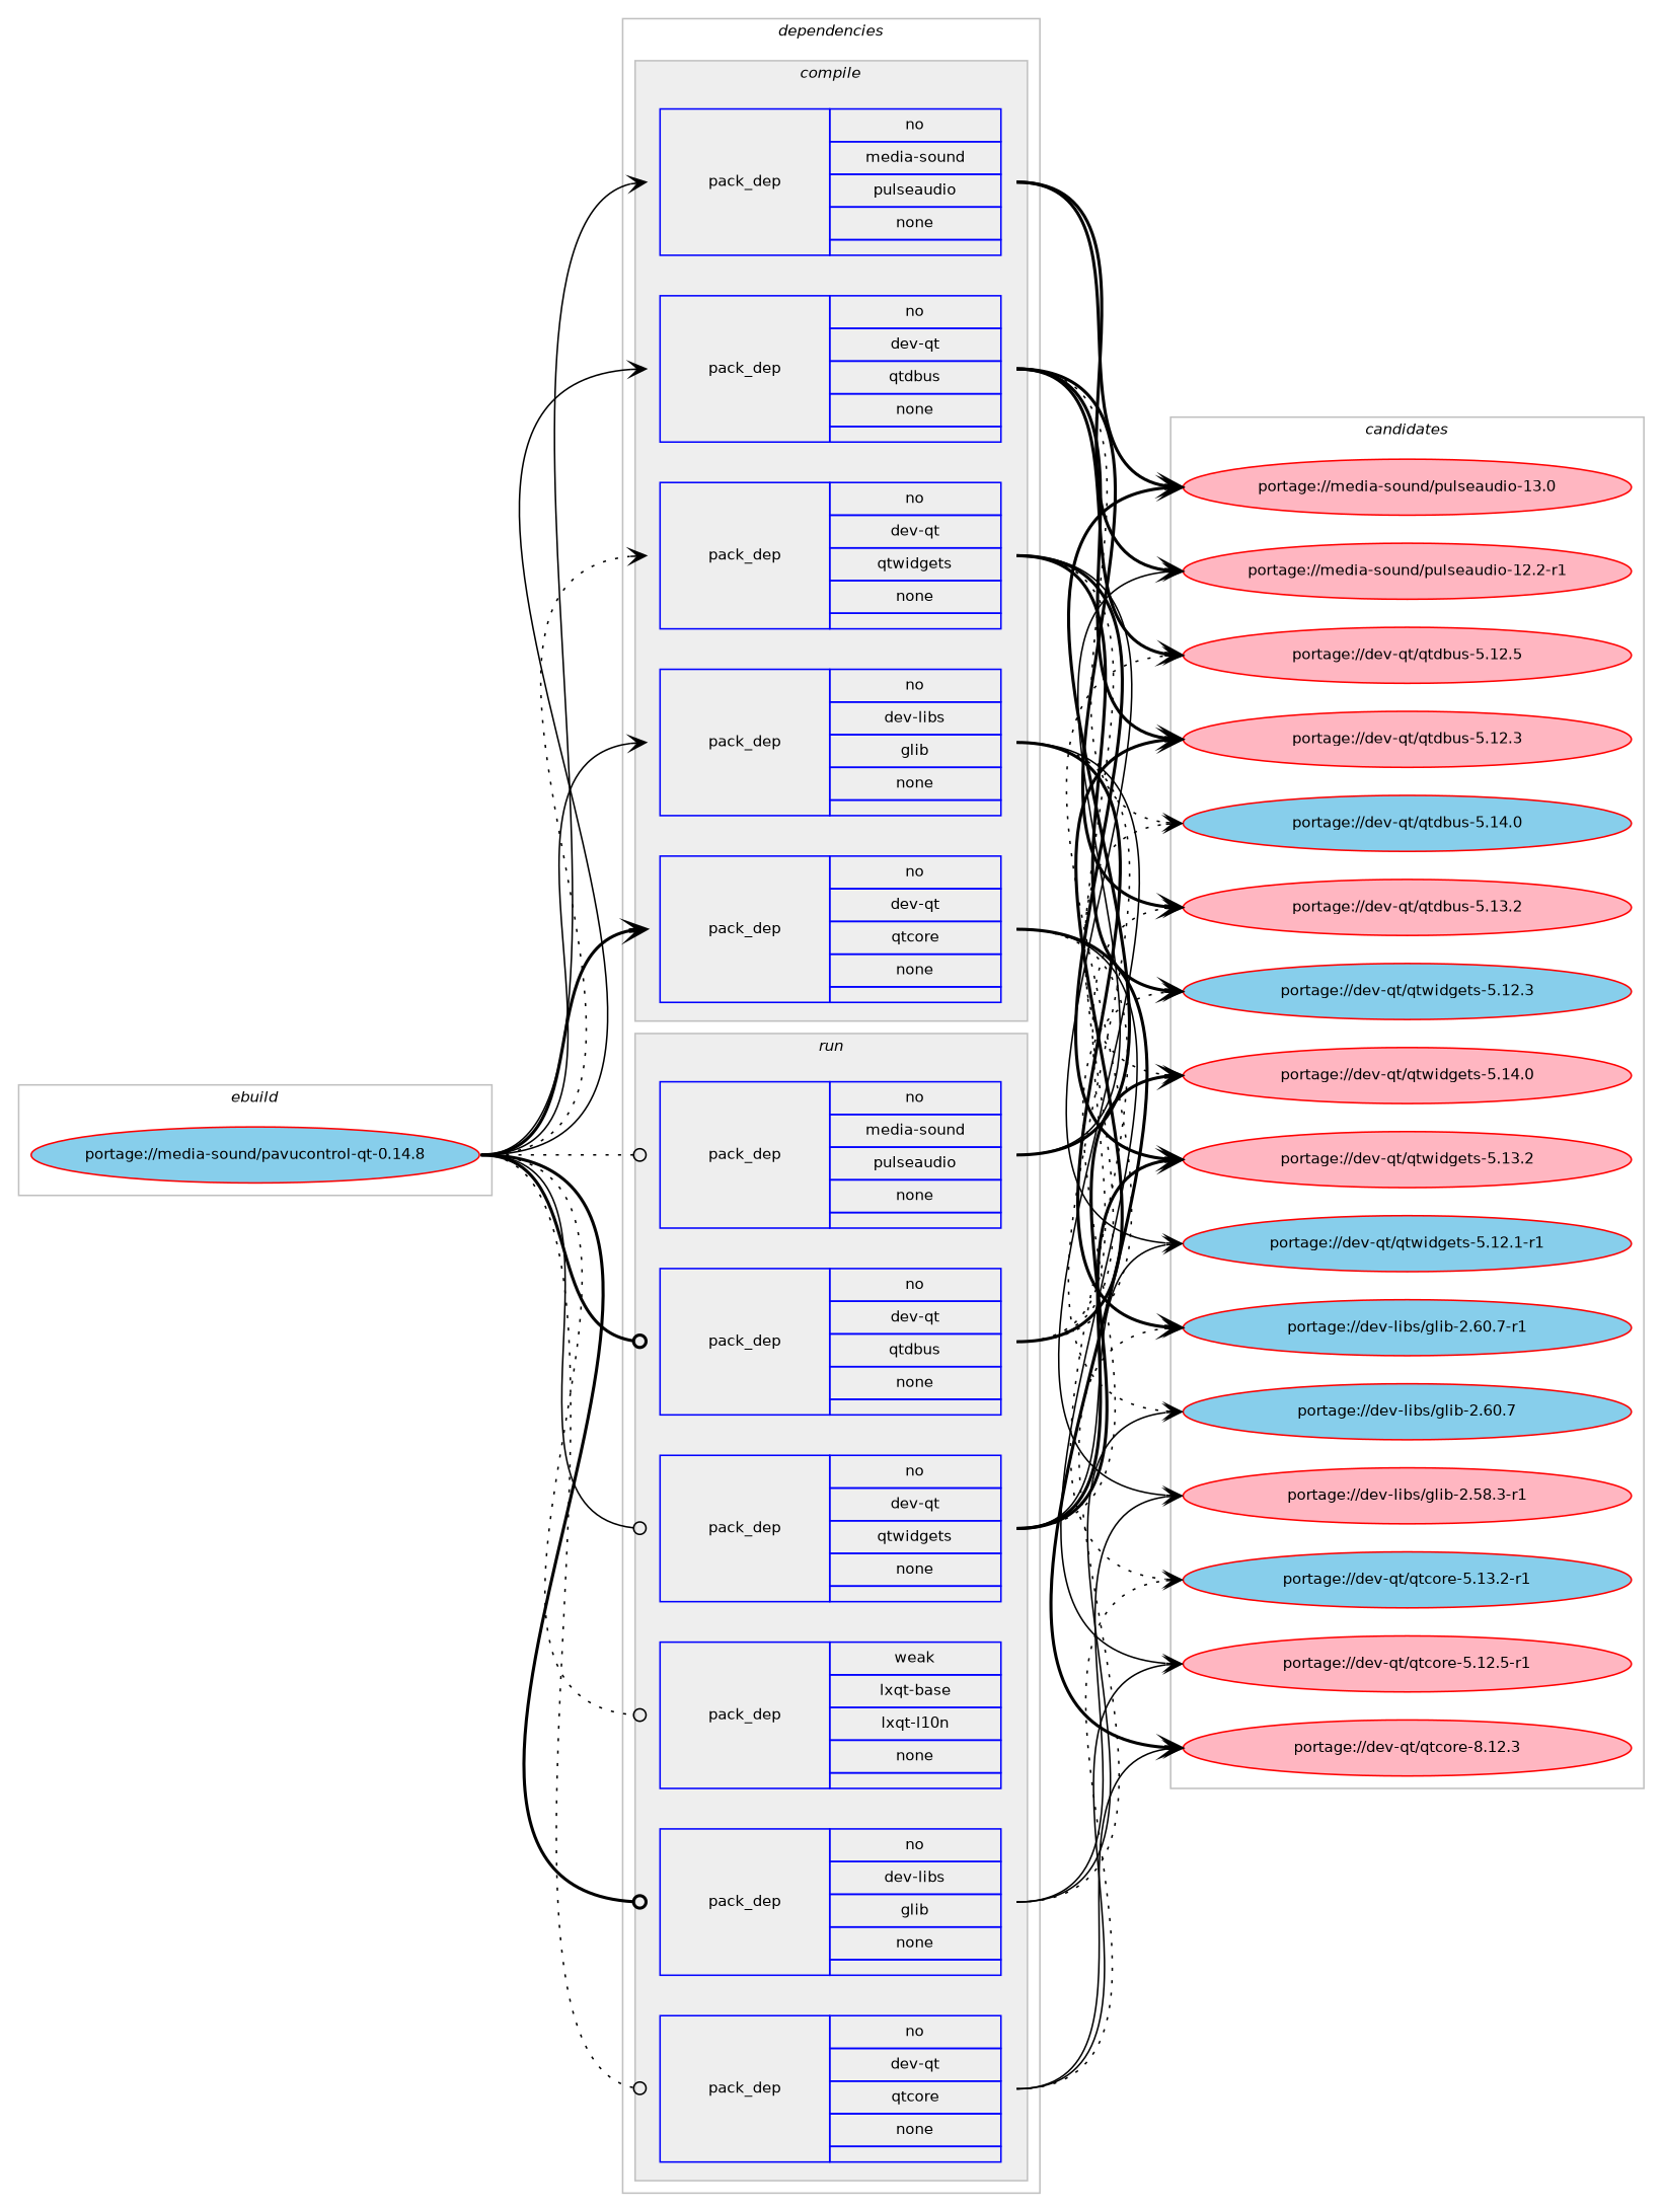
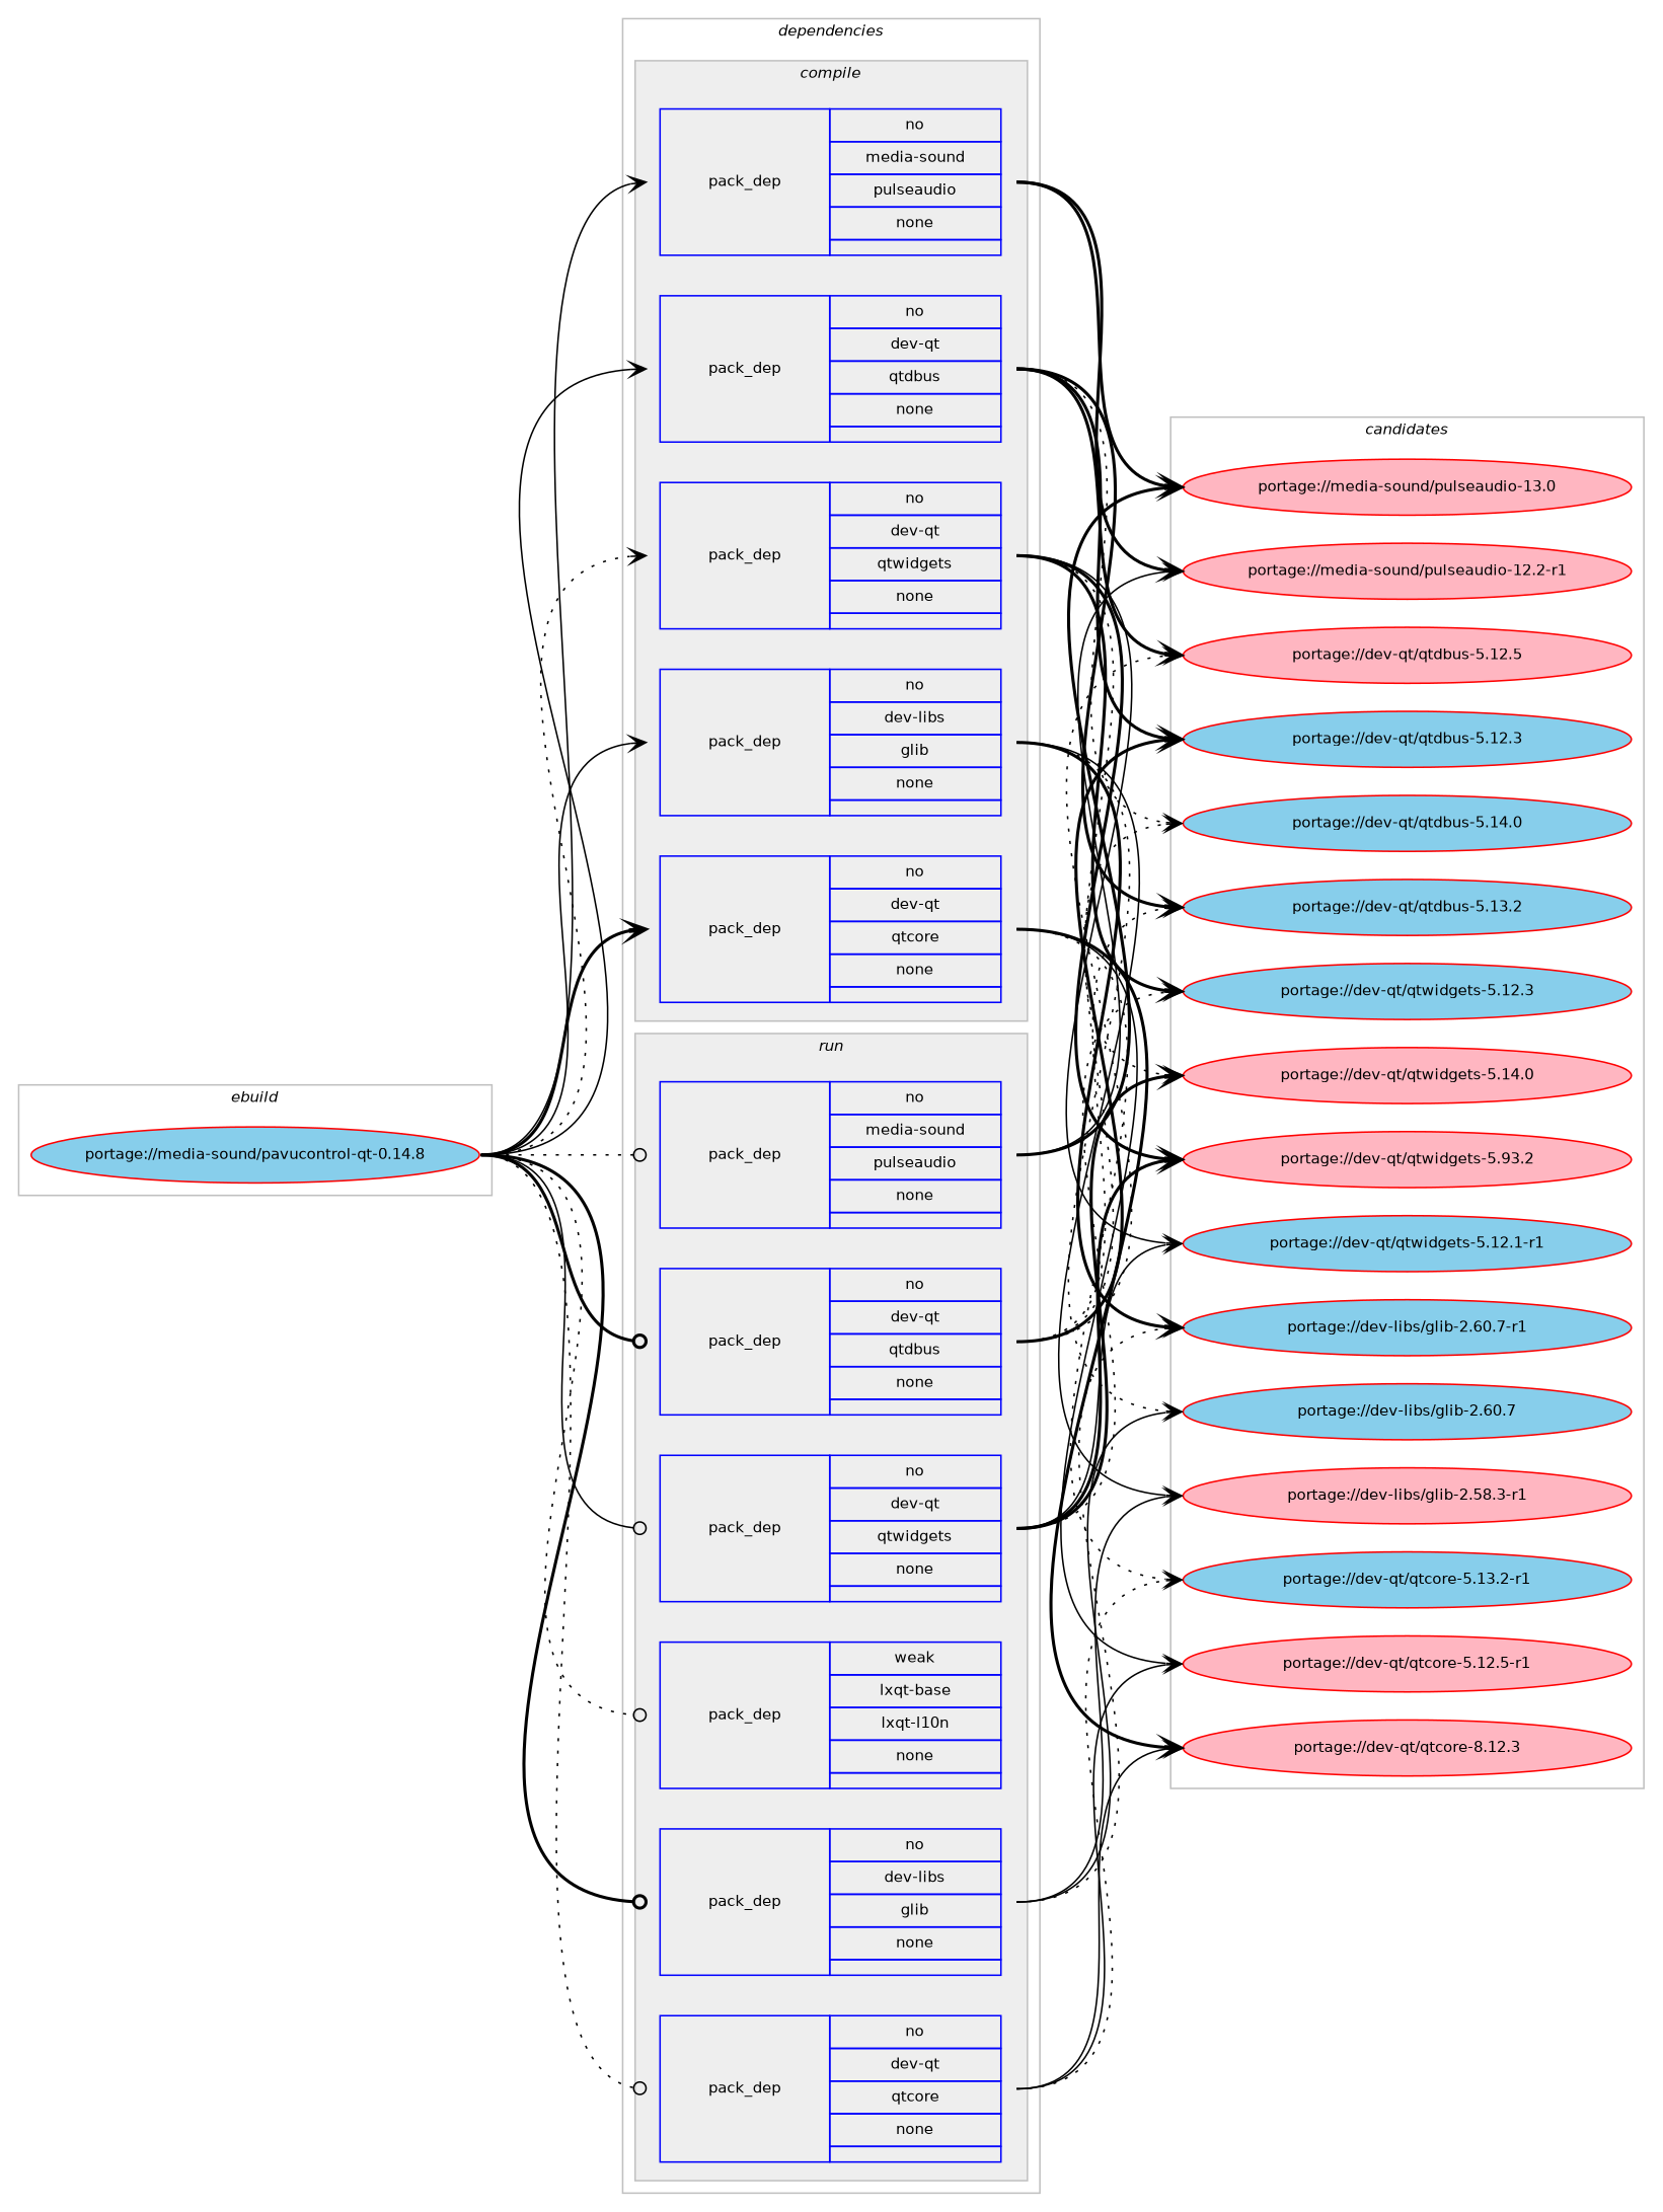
  digraph {
    compound=true
    concentrate=true
    fontname=Helvetica
    fontsize=10
    newrank=true
    rankdir=LR
    ranksep=1.5
    node [color=red fontname=Helvetica fontsize=10 style=filled]
    edge [arrowhead=vee headport=w style=bold tailport=e weight=100]
    n1 [fillcolor=skyblue label="portage://media-sound/pavucontrol-qt-0.14.8" width=4]
    n2 [color=blue label=<<TABLE BORDER="0" CELLBORDER="1" CELLSPACING="0" CELLPADDING="4" WIDTH="220"><TR><TD ROWSPAN="6" CELLPADDING="30">pack_dep</TD></TR><TR><TD WIDTH="110">no</TD></TR><TR><TD>dev-libs</TD></TR><TR><TD>glib</TD></TR><TR><TD>none</TD></TR><TR><TD></TD></TR></TABLE>> shape=none style=""]
    n3 [color=blue label=<<TABLE BORDER="0" CELLBORDER="1" CELLSPACING="0" CELLPADDING="4" WIDTH="220"><TR><TD ROWSPAN="6" CELLPADDING="30">pack_dep</TD></TR><TR><TD WIDTH="110">no</TD></TR><TR><TD>dev-qt</TD></TR><TR><TD>qtcore</TD></TR><TR><TD>none</TD></TR><TR><TD></TD></TR></TABLE>> shape=none style=""]
    n4 [color=blue label=<<TABLE BORDER="0" CELLBORDER="1" CELLSPACING="0" CELLPADDING="4" WIDTH="220"><TR><TD ROWSPAN="6" CELLPADDING="30">pack_dep</TD></TR><TR><TD WIDTH="110">no</TD></TR><TR><TD>dev-qt</TD></TR><TR><TD>qtdbus</TD></TR><TR><TD>none</TD></TR><TR><TD></TD></TR></TABLE>> shape=none style=""]
    n5 [color=blue label=<<TABLE BORDER="0" CELLBORDER="1" CELLSPACING="0" CELLPADDING="4" WIDTH="220"><TR><TD ROWSPAN="6" CELLPADDING="30">pack_dep</TD></TR><TR><TD WIDTH="110">no</TD></TR><TR><TD>dev-qt</TD></TR><TR><TD>qtwidgets</TD></TR><TR><TD>none</TD></TR><TR><TD></TD></TR></TABLE>> shape=none style=""]
    n6 [color=blue label=<<TABLE BORDER="0" CELLBORDER="1" CELLSPACING="0" CELLPADDING="4" WIDTH="220"><TR><TD ROWSPAN="6" CELLPADDING="30">pack_dep</TD></TR><TR><TD WIDTH="110">no</TD></TR><TR><TD>media-sound</TD></TR><TR><TD>pulseaudio</TD></TR><TR><TD>none</TD></TR><TR><TD></TD></TR></TABLE>> shape=none style=""]
    n7 [color=blue label=<<TABLE BORDER="0" CELLBORDER="1" CELLSPACING="0" CELLPADDING="4" WIDTH="220"><TR><TD ROWSPAN="6" CELLPADDING="30">pack_dep</TD></TR><TR><TD WIDTH="110">no</TD></TR><TR><TD>dev-libs</TD></TR><TR><TD>glib</TD></TR><TR><TD>none</TD></TR><TR><TD></TD></TR></TABLE>> shape=none style=""]
    n8 [color=blue label=<<TABLE BORDER="0" CELLBORDER="1" CELLSPACING="0" CELLPADDING="4" WIDTH="220"><TR><TD ROWSPAN="6" CELLPADDING="30">pack_dep</TD></TR><TR><TD WIDTH="110">no</TD></TR><TR><TD>dev-qt</TD></TR><TR><TD>qtcore</TD></TR><TR><TD>none</TD></TR><TR><TD></TD></TR></TABLE>> shape=none style=""]
    n9 [color=blue label=<<TABLE BORDER="0" CELLBORDER="1" CELLSPACING="0" CELLPADDING="4" WIDTH="220"><TR><TD ROWSPAN="6" CELLPADDING="30">pack_dep</TD></TR><TR><TD WIDTH="110">no</TD></TR><TR><TD>dev-qt</TD></TR><TR><TD>qtdbus</TD></TR><TR><TD>none</TD></TR><TR><TD></TD></TR></TABLE>> shape=none style=""]
    n10 [color=blue label=<<TABLE BORDER="0" CELLBORDER="1" CELLSPACING="0" CELLPADDING="4" WIDTH="220"><TR><TD ROWSPAN="6" CELLPADDING="30">pack_dep</TD></TR><TR><TD WIDTH="110">no</TD></TR><TR><TD>dev-qt</TD></TR><TR><TD>qtwidgets</TD></TR><TR><TD>none</TD></TR><TR><TD></TD></TR></TABLE>> shape=none style=""]
    n11 [color=blue label=<<TABLE BORDER="0" CELLBORDER="1" CELLSPACING="0" CELLPADDING="4" WIDTH="220"><TR><TD ROWSPAN="6" CELLPADDING="30">pack_dep</TD></TR><TR><TD WIDTH="110">no</TD></TR><TR><TD>media-sound</TD></TR><TR><TD>pulseaudio</TD></TR><TR><TD>none</TD></TR><TR><TD></TD></TR></TABLE>> shape=none style=""]
    n12 [color=blue label=<<TABLE BORDER="0" CELLBORDER="1" CELLSPACING="0" CELLPADDING="4" WIDTH="220"><TR><TD ROWSPAN="6" CELLPADDING="30">pack_dep</TD></TR><TR><TD WIDTH="110">weak</TD></TR><TR><TD>lxqt-base</TD></TR><TR><TD>lxqt-l10n</TD></TR><TR><TD>none</TD></TR><TR><TD></TD></TR></TABLE>> shape=none style=""]
    n13 [fillcolor=skyblue label="portage://dev-libs/glib-2.60.7-r1" width=4]
    n14 [fillcolor=skyblue label="portage://dev-libs/glib-2.60.7" width=4]
    n15 [fillcolor=lightpink label="portage://dev-libs/glib-2.58.3-r1" width=4]
    n16 [fillcolor=skyblue label="portage://dev-qt/qtcore-5.13.2-r1" width=4]
    n17 [fillcolor=lightpink label="portage://dev-qt/qtcore-5.12.5-r1" width=4]
    n18 [fillcolor=lightpink label="portage://dev-qt/qtcore-8.12.3" width=4]
    n19 [fillcolor=skyblue label="portage://dev-qt/qtdbus-5.14.0" width=4]
-   n20 [fillcolor=lightpink label="portage://dev-qt/qtdbus-5.13.2" width=4]
+   n20 [fillcolor=skyblue label="portage://dev-qt/qtdbus-5.13.2" width=4]
    n21 [fillcolor=lightpink label="portage://dev-qt/qtdbus-5.12.5" width=4]
-   n22 [fillcolor=lightpink label="portage://dev-qt/qtdbus-5.12.3" width=4]
+   n22 [fillcolor=skyblue label="portage://dev-qt/qtdbus-5.12.3" width=4]
    n23 [fillcolor=lightpink label="portage://dev-qt/qtwidgets-5.14.0" width=4]
-   n24 [fillcolor=lightpink label="portage://dev-qt/qtwidgets-5.13.2" width=4]
+   n24 [fillcolor=lightpink label="portage://dev-qt/qtwidgets-5.93.2" width=4]
    n25 [fillcolor=skyblue label="portage://dev-qt/qtwidgets-5.12.1-r1" width=4]
    n26 [fillcolor=skyblue label="portage://dev-qt/qtwidgets-5.12.3" width=4]
    n27 [fillcolor=lightpink label="portage://media-sound/pulseaudio-13.0" width=4]
    n28 [fillcolor=lightpink label="portage://media-sound/pulseaudio-12.2-r1" width=4]
    subgraph cluster_1 {
      color=gray
      label=<<i>ebuild</i>>
      n1
    }
    subgraph cluster_2 {
      color=gray
      label=<<i>dependencies</i>>
      subgraph cluster_3 {
        color=gray
        fillcolor="#eeeeee"
        label=<<i>compile</i>>
        style=filled
        subgraph sub_4 {
          color=gray
          fillcolor="#eeeeee"
          label=<<i>compile</i>>
          style=filled
          n2
        }
        subgraph sub_5 {
          color=gray
          fillcolor="#eeeeee"
          label=<<i>compile</i>>
          style=filled
          n3
        }
        subgraph sub_6 {
          color=gray
          fillcolor="#eeeeee"
          label=<<i>compile</i>>
          style=filled
          n4
        }
        subgraph sub_7 {
          color=gray
          fillcolor="#eeeeee"
          label=<<i>compile</i>>
          style=filled
          n5
        }
        subgraph sub_8 {
          color=gray
          fillcolor="#eeeeee"
          label=<<i>compile</i>>
          style=filled
          n6
        }
      }
      subgraph cluster_9 {
        color=gray
        fillcolor="#eeeeee"
        label=<<i>compile and run</i>>
        style=filled
      }
      subgraph cluster_10 {
        color=gray
        fillcolor="#eeeeee"
        label=<<i>run</i>>
        style=filled
        subgraph sub_11 {
          color=gray
          fillcolor="#eeeeee"
          label=<<i>run</i>>
          style=filled
          n7
        }
        subgraph sub_12 {
          color=gray
          fillcolor="#eeeeee"
          label=<<i>run</i>>
          style=filled
          n8
        }
        subgraph sub_13 {
          color=gray
          fillcolor="#eeeeee"
          label=<<i>run</i>>
          style=filled
          n9
        }
        subgraph sub_14 {
          color=gray
          fillcolor="#eeeeee"
          label=<<i>run</i>>
          style=filled
          n10
        }
        subgraph sub_15 {
          color=gray
          fillcolor="#eeeeee"
          label=<<i>run</i>>
          style=filled
          n11
        }
        subgraph sub_16 {
          color=gray
          fillcolor="#eeeeee"
          label=<<i>run</i>>
          style=filled
          n12
        }
      }
    }
    subgraph cluster_17 {
      color=gray
      label=<<i>candidates</i>>
      rank=same
      subgraph sub_18 {
        color=black
        label=<<i>candidates</i>>
        nodesep=1
        rank=same
        n13
        n14
        n15
      }
      subgraph sub_19 {
        color=black
        label=<<i>candidates</i>>
        nodesep=1
        rank=same
        n16
        n17
        n18
      }
      subgraph sub_20 {
        color=black
        label=<<i>candidates</i>>
        nodesep=1
        rank=same
        n19
        n20
        n21
        n22
      }
      subgraph sub_21 {
        color=black
        label=<<i>candidates</i>>
        nodesep=1
        rank=same
        n23
        n24
        n25
        n26
      }
      subgraph sub_22 {
        color=black
        label=<<i>candidates</i>>
        nodesep=1
        rank=same
        n27
        n28
      }
      subgraph sub_23 {
        color=black
        label=<<i>candidates</i>>
        nodesep=1
        rank=same
        n13
        n14
        n15
      }
      subgraph sub_24 {
        color=black
        label=<<i>candidates</i>>
        nodesep=1
        rank=same
        n16
        n17
        n18
      }
      subgraph sub_25 {
        color=black
        label=<<i>candidates</i>>
        nodesep=1
        rank=same
        n19
        n20
        n21
        n22
      }
      subgraph sub_26 {
        color=black
        label=<<i>candidates</i>>
        nodesep=1
        rank=same
        n23
        n24
        n25
        n26
      }
      subgraph sub_27 {
        color=black
        label=<<i>candidates</i>>
        nodesep=1
        rank=same
        n27
        n28
      }
      subgraph sub_28 {
        color=black
        label=<<i>candidates</i>>
        nodesep=1
        rank=same
      }
    }
    n1 -> n2 [style=solid weight=20]
    n1 -> n3 [weight=20]
    n1 -> n4 [style=solid weight=20]
    n1 -> n5 [style=dotted weight=20]
    n1 -> n6 [style=solid weight=20]
    n1 -> n7 [arrowhead=odot weight=20]
    n1 -> n8 [arrowhead=odot style=dotted weight=20]
    n1 -> n9 [arrowhead=odot weight=20]
    n1 -> n10 [arrowhead=odot style=solid weight=20]
    n1 -> n11 [arrowhead=odot style=dotted weight=20]
    n1 -> n12 [arrowhead=odot style=dotted weight=20]
    n2 -> n13
    n2 -> n14 [style=dotted]
    n2 -> n15 [style=solid]
    n3 -> n16 [style=dotted]
    n3 -> n17 [style=solid]
    n3 -> n18
    n4 -> n19 [style=dotted]
    n4 -> n20
    n4 -> n21
    n4 -> n22
    n5 -> n23 [style=dotted]
    n5 -> n24
    n5 -> n25 [style=solid]
    n5 -> n26
    n6 -> n27
    n6 -> n28
    n7 -> n13 [style=dotted]
    n7 -> n14 [style=solid]
    n7 -> n15 [style=solid]
    n8 -> n16 [style=dotted]
    n8 -> n17 [style=solid]
    n8 -> n18 [style=solid]
    n9 -> n19 [style=dotted]
    n9 -> n20 [style=dotted]
    n9 -> n21 [style=dotted]
    n9 -> n22
    n10 -> n23
    n10 -> n24
    n10 -> n25 [style=solid]
    n10 -> n26 [style=dotted]
    n11 -> n27
    n11 -> n28 [style=solid]
  }
